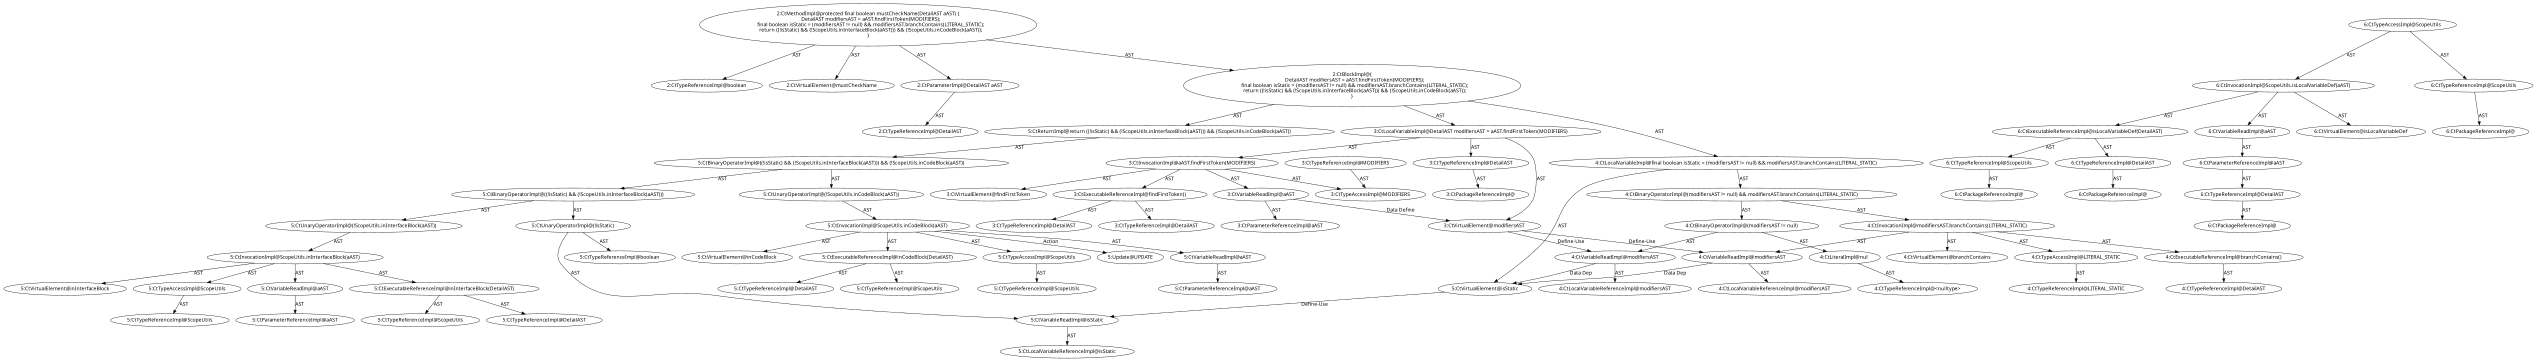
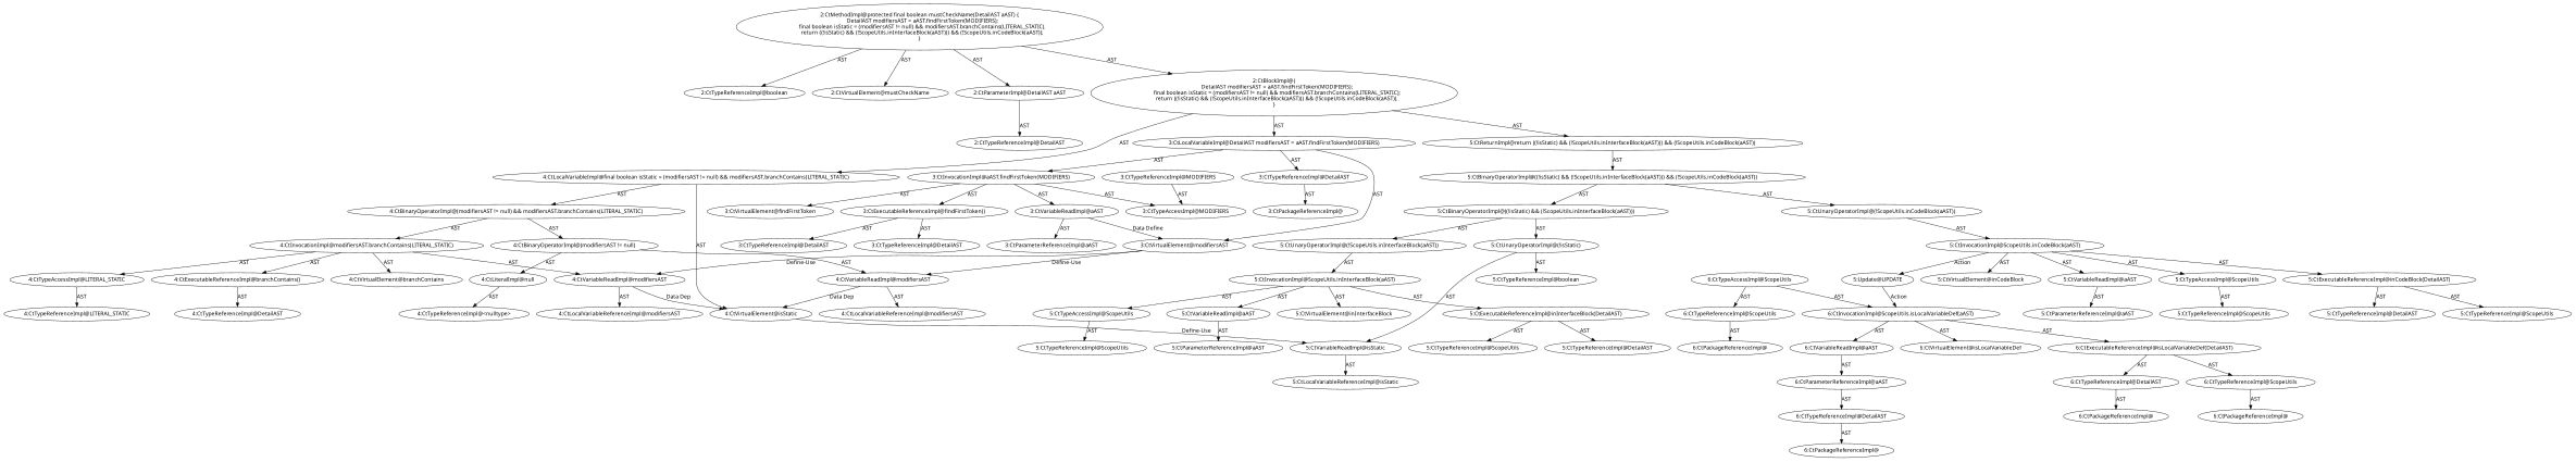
  digraph {
    fontname="Noto Sans"
    node [fontname="Noto Sans" shape=ellipse]
    edge [fontname="Noto Sans"]
    n1 [label="2:CtTypeReferenceImpl@boolean"]
    n2 [label="2:CtVirtualElement@mustCheckName"]
    n3 [label="2:CtParameterImpl@DetailAST aAST"]
    n4 [label="2:CtTypeReferenceImpl@DetailAST"]
    n5 [label="3:CtTypeReferenceImpl@DetailAST"]
    n6 [label="3:CtPackageReferenceImpl@"]
    n7 [label="3:CtExecutableReferenceImpl@findFirstToken()"]
    n8 [label="3:CtTypeReferenceImpl@DetailAST"]
    n9 [label="3:CtTypeReferenceImpl@DetailAST"]
    n10 [label="3:CtVirtualElement@findFirstToken"]
    n11 [label="3:CtVariableReadImpl@aAST"]
    n12 [label="3:CtParameterReferenceImpl@aAST"]
    n13 [label="3:CtVirtualElement@modifiersAST"]
    n14 [label="4:CtVariableReadImpl@modifiersAST"]
    n15 [label="4:CtVariableReadImpl@modifiersAST"]
    n16 [label="3:CtTypeAccessImpl@MODIFIERS"]
    n17 [label="3:CtTypeReferenceImpl@MODIFIERS"]
    n18 [label="3:CtInvocationImpl@aAST.findFirstToken(MODIFIERS)"]
    n19 [label="4:CtLocalVariableReferenceImpl@modifiersAST"]
-   n20 [label="5:CtVirtualElement@isStatic"]
+   n20 [label="4:CtVirtualElement@isStatic"]
    n21 [label="4:CtLocalVariableReferenceImpl@modifiersAST"]
    n22 [label="3:CtLocalVariableImpl@DetailAST modifiersAST = aAST.findFirstToken(MODIFIERS)"]
    n23 [label="5:CtVariableReadImpl@isStatic"]
    n24 [label="4:CtLiteralImpl@null"]
    n25 [label="4:CtTypeReferenceImpl@<nulltype>"]
    n26 [label="4:CtBinaryOperatorImpl@(modifiersAST != null)"]
    n27 [label="4:CtExecutableReferenceImpl@branchContains()"]
    n28 [label="4:CtTypeReferenceImpl@DetailAST"]
    n29 [label="4:CtVirtualElement@branchContains"]
    n30 [label="4:CtTypeAccessImpl@LITERAL_STATIC"]
    n31 [label="4:CtTypeReferenceImpl@LITERAL_STATIC"]
    n32 [label="4:CtInvocationImpl@modifiersAST.branchContains(LITERAL_STATIC)"]
    n33 [label="4:CtBinaryOperatorImpl@(modifiersAST != null) && modifiersAST.branchContains(LITERAL_STATIC)"]
    n34 [label="5:CtLocalVariableReferenceImpl@isStatic"]
    n35 [label="4:CtLocalVariableImpl@final boolean isStatic = (modifiersAST != null) && modifiersAST.branchContains(LITERAL_STATIC)"]
    n36 [label="5:CtUnaryOperatorImpl@(!isStatic)"]
    n37 [label="5:CtTypeReferenceImpl@boolean"]
    n38 [label="5:CtExecutableReferenceImpl@inInterfaceBlock(DetailAST)"]
    n39 [label="5:CtTypeReferenceImpl@ScopeUtils"]
    n40 [label="5:CtTypeReferenceImpl@DetailAST"]
    n41 [label="5:CtVirtualElement@inInterfaceBlock"]
    n42 [label="5:CtTypeAccessImpl@ScopeUtils"]
    n43 [label="5:CtTypeReferenceImpl@ScopeUtils"]
    n44 [label="5:CtVariableReadImpl@aAST"]
    n45 [label="5:CtParameterReferenceImpl@aAST"]
    n46 [label="5:CtInvocationImpl@ScopeUtils.inInterfaceBlock(aAST)"]
    n47 [label="5:CtUnaryOperatorImpl@(!ScopeUtils.inInterfaceBlock(aAST))"]
    n48 [label="5:CtBinaryOperatorImpl@((!isStatic) && (!ScopeUtils.inInterfaceBlock(aAST)))"]
    n49 [label="5:CtExecutableReferenceImpl@inCodeBlock(DetailAST)"]
    n50 [label="5:CtTypeReferenceImpl@ScopeUtils"]
    n51 [label="5:CtTypeReferenceImpl@DetailAST"]
    n52 [label="5:CtVirtualElement@inCodeBlock"]
    n53 [label="5:CtTypeAccessImpl@ScopeUtils"]
    n54 [label="5:CtTypeReferenceImpl@ScopeUtils"]
    n55 [label="5:CtVariableReadImpl@aAST"]
    n56 [label="5:CtParameterReferenceImpl@aAST"]
    n57 [label="5:CtInvocationImpl@ScopeUtils.inCodeBlock(aAST)"]
    n58 [label="5:Update@UPDATE"]
    n59 [label="6:CtInvocationImpl@ScopeUtils.isLocalVariableDef(aAST)"]
    n60 [label="5:CtUnaryOperatorImpl@(!ScopeUtils.inCodeBlock(aAST))"]
    n61 [label="5:CtBinaryOperatorImpl@((!isStatic) && (!ScopeUtils.inInterfaceBlock(aAST))) && (!ScopeUtils.inCodeBlock(aAST))"]
    n62 [label="5:CtReturnImpl@return ((!isStatic) && (!ScopeUtils.inInterfaceBlock(aAST))) && (!ScopeUtils.inCodeBlock(aAST))"]
    n63 [label="2:CtBlockImpl@\{\n    DetailAST modifiersAST = aAST.findFirstToken(MODIFIERS);\n    final boolean isStatic = (modifiersAST != null) && modifiersAST.branchContains(LITERAL_STATIC);\n    return ((!isStatic) && (!ScopeUtils.inInterfaceBlock(aAST))) && (!ScopeUtils.inCodeBlock(aAST));\n\}"]
    n64 [label="2:CtMethodImpl@protected final boolean mustCheckName(DetailAST aAST) \{\n    DetailAST modifiersAST = aAST.findFirstToken(MODIFIERS);\n    final boolean isStatic = (modifiersAST != null) && modifiersAST.branchContains(LITERAL_STATIC);\n    return ((!isStatic) && (!ScopeUtils.inInterfaceBlock(aAST))) && (!ScopeUtils.inCodeBlock(aAST));\n\}"]
    n65 [label="6:CtExecutableReferenceImpl@isLocalVariableDef(DetailAST)"]
    n66 [label="6:CtVariableReadImpl@aAST"]
    n67 [label="6:CtVirtualElement@isLocalVariableDef"]
    n68 [label="6:CtPackageReferenceImpl@"]
    n69 [label="6:CtTypeReferenceImpl@ScopeUtils"]
    n70 [label="6:CtTypeAccessImpl@ScopeUtils"]
    n71 [label="6:CtPackageReferenceImpl@"]
    n72 [label="6:CtTypeReferenceImpl@ScopeUtils"]
    n73 [label="6:CtPackageReferenceImpl@"]
    n74 [label="6:CtTypeReferenceImpl@DetailAST"]
    n75 [label="6:CtPackageReferenceImpl@"]
    n76 [label="6:CtTypeReferenceImpl@DetailAST"]
    n77 [label="6:CtParameterReferenceImpl@aAST"]
    n3 -> n4 [label=AST]
    n5 -> n6 [label=AST]
    n7 -> n8 [label=AST]
    n7 -> n9 [label=AST]
    n11 -> n12 [label=AST]
    n11 -> n13 [label="Data Define"]
    n13 -> n14 [label="Define-Use"]
    n13 -> n15 [label="Define-Use"]
    n14 -> n19 [label=AST]
    n14 -> n20 [label="Data Dep"]
    n15 -> n20 [label="Data Dep"]
    n15 -> n21 [label=AST]
    n17 -> n16 [label=AST]
    n18 -> n7 [label=AST]
    n18 -> n10 [label=AST]
    n18 -> n11 [label=AST]
    n18 -> n16 [label=AST]
    n20 -> n23 [label="Define-Use"]
    n22 -> n5 [label=AST]
    n22 -> n13 [label=AST]
    n22 -> n18 [label=AST]
    n23 -> n34 [label=AST]
    n24 -> n25 [label=AST]
    n26 -> n14 [label=AST]
    n26 -> n24 [label=AST]
    n27 -> n28 [label=AST]
    n30 -> n31 [label=AST]
    n32 -> n15 [label=AST]
    n32 -> n27 [label=AST]
    n32 -> n29 [label=AST]
    n32 -> n30 [label=AST]
    n33 -> n26 [label=AST]
    n33 -> n32 [label=AST]
    n35 -> n20 [label=AST]
    n35 -> n33 [label=AST]
    n36 -> n23 [label=AST]
    n36 -> n37 [label=AST]
    n38 -> n39 [label=AST]
    n38 -> n40 [label=AST]
    n42 -> n43 [label=AST]
    n44 -> n45 [label=AST]
    n46 -> n38 [label=AST]
    n46 -> n41 [label=AST]
    n46 -> n42 [label=AST]
    n46 -> n44 [label=AST]
    n47 -> n46 [label=AST]
    n48 -> n36 [label=AST]
    n48 -> n47 [label=AST]
    n49 -> n50 [label=AST]
    n49 -> n51 [label=AST]
    n53 -> n54 [label=AST]
    n55 -> n56 [label=AST]
    n57 -> n49 [label=AST]
    n57 -> n52 [label=AST]
    n57 -> n53 [label=AST]
    n57 -> n55 [label=AST]
    n57 -> n58 [label=Action]
+   n58 -> n59 [label=Action]
    n59 -> n65 [label=AST]
    n59 -> n66 [label=AST]
    n59 -> n67 [label=AST]
    n60 -> n57 [label=AST]
    n61 -> n48 [label=AST]
    n61 -> n60 [label=AST]
    n62 -> n61 [label=AST]
    n63 -> n22 [label=AST]
    n63 -> n35 [label=AST]
    n63 -> n62 [label=AST]
    n64 -> n1 [label=AST]
    n64 -> n2 [label=AST]
    n64 -> n3 [label=AST]
    n64 -> n63 [label=AST]
    n65 -> n72 [label=AST]
    n65 -> n74 [label=AST]
    n66 -> n77 [label=AST]
    n69 -> n68 [label=AST]
    n70 -> n59 [label=AST]
    n70 -> n69 [label=AST]
    n72 -> n71 [label=AST]
    n74 -> n73 [label=AST]
    n76 -> n75 [label=AST]
    n77 -> n76 [label=AST]
  }
